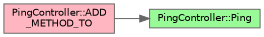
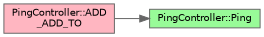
  digraph {
    rankdir=RL
    node [fontname=Helvetica fontsize=10 shape=box style=filled]
    n1 [color=gray40 fillcolor=palegreen fontcolor=black height=0.2 label="PingController::Ping" width=0.4]
-   n2 [color=grey40 fillcolor=lightpink height=0.2 label="PingController::ADD\l_METHOD_TO" width=0.4]
+   n2 [color=grey40 fillcolor=lightpink height=0.2 label="PingController::ADD\l_ADD_TO" width=0.4]
    n1 -> n2 [color=gray40 dir=back fontname=Helvetica fontsize=10 labelfontname=Helvetica labelfontsize=10 style=solid]
  }
